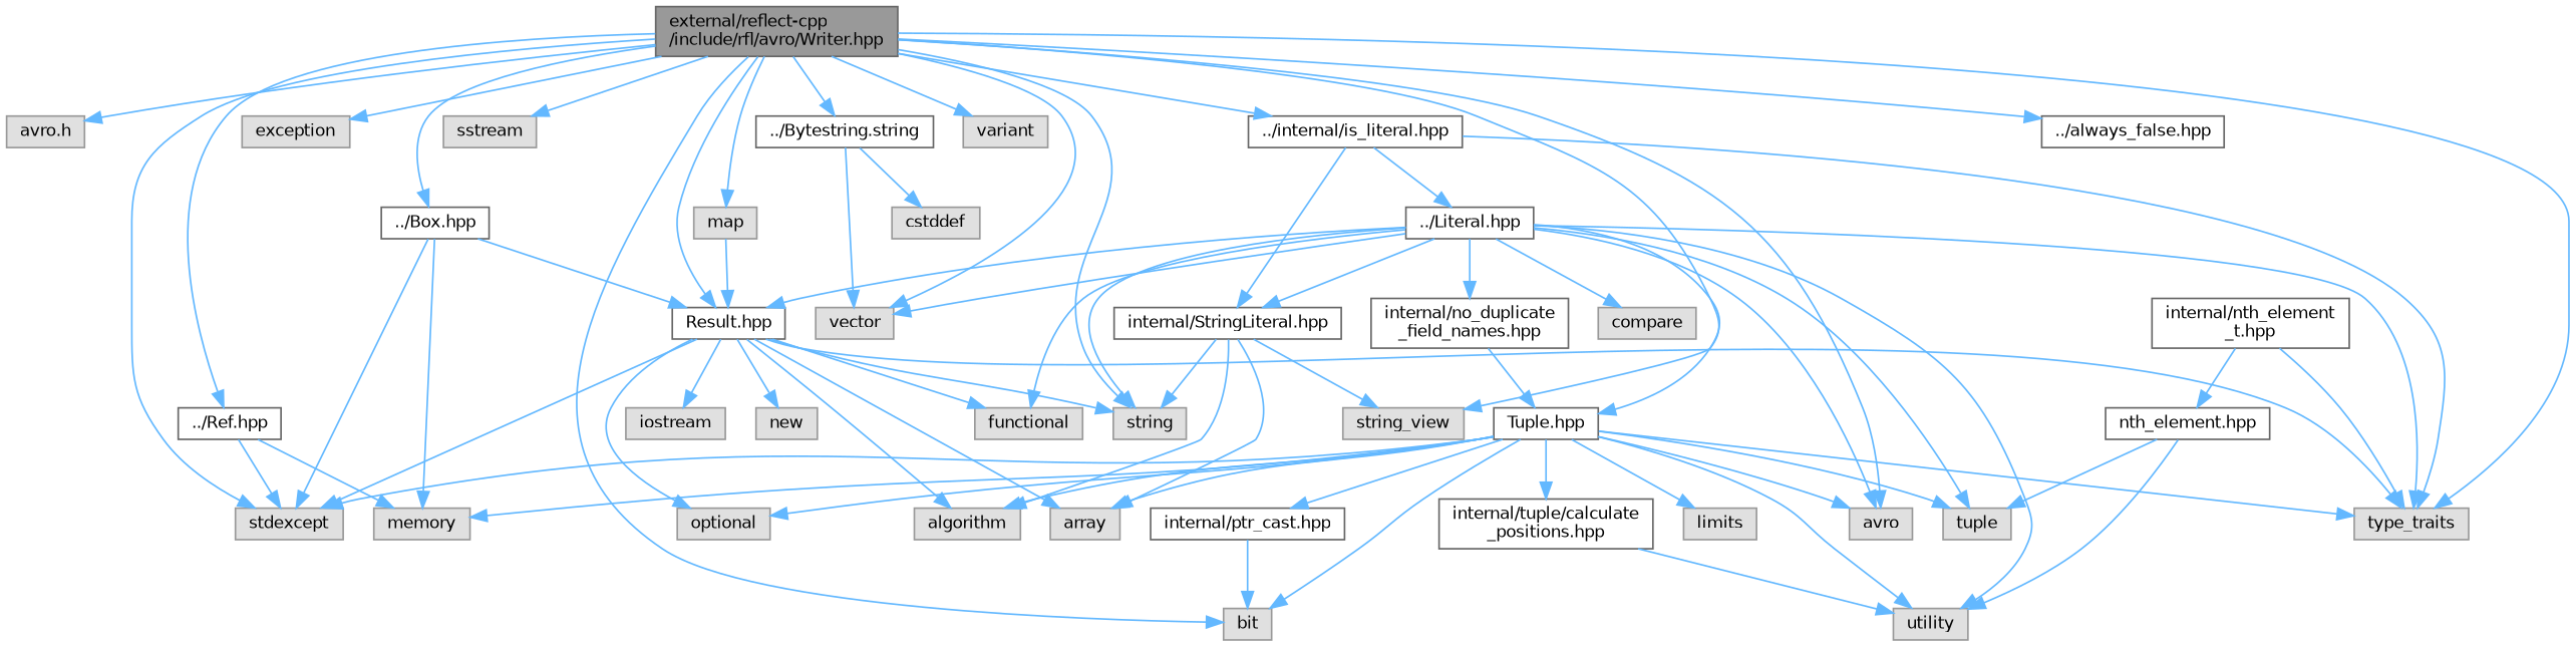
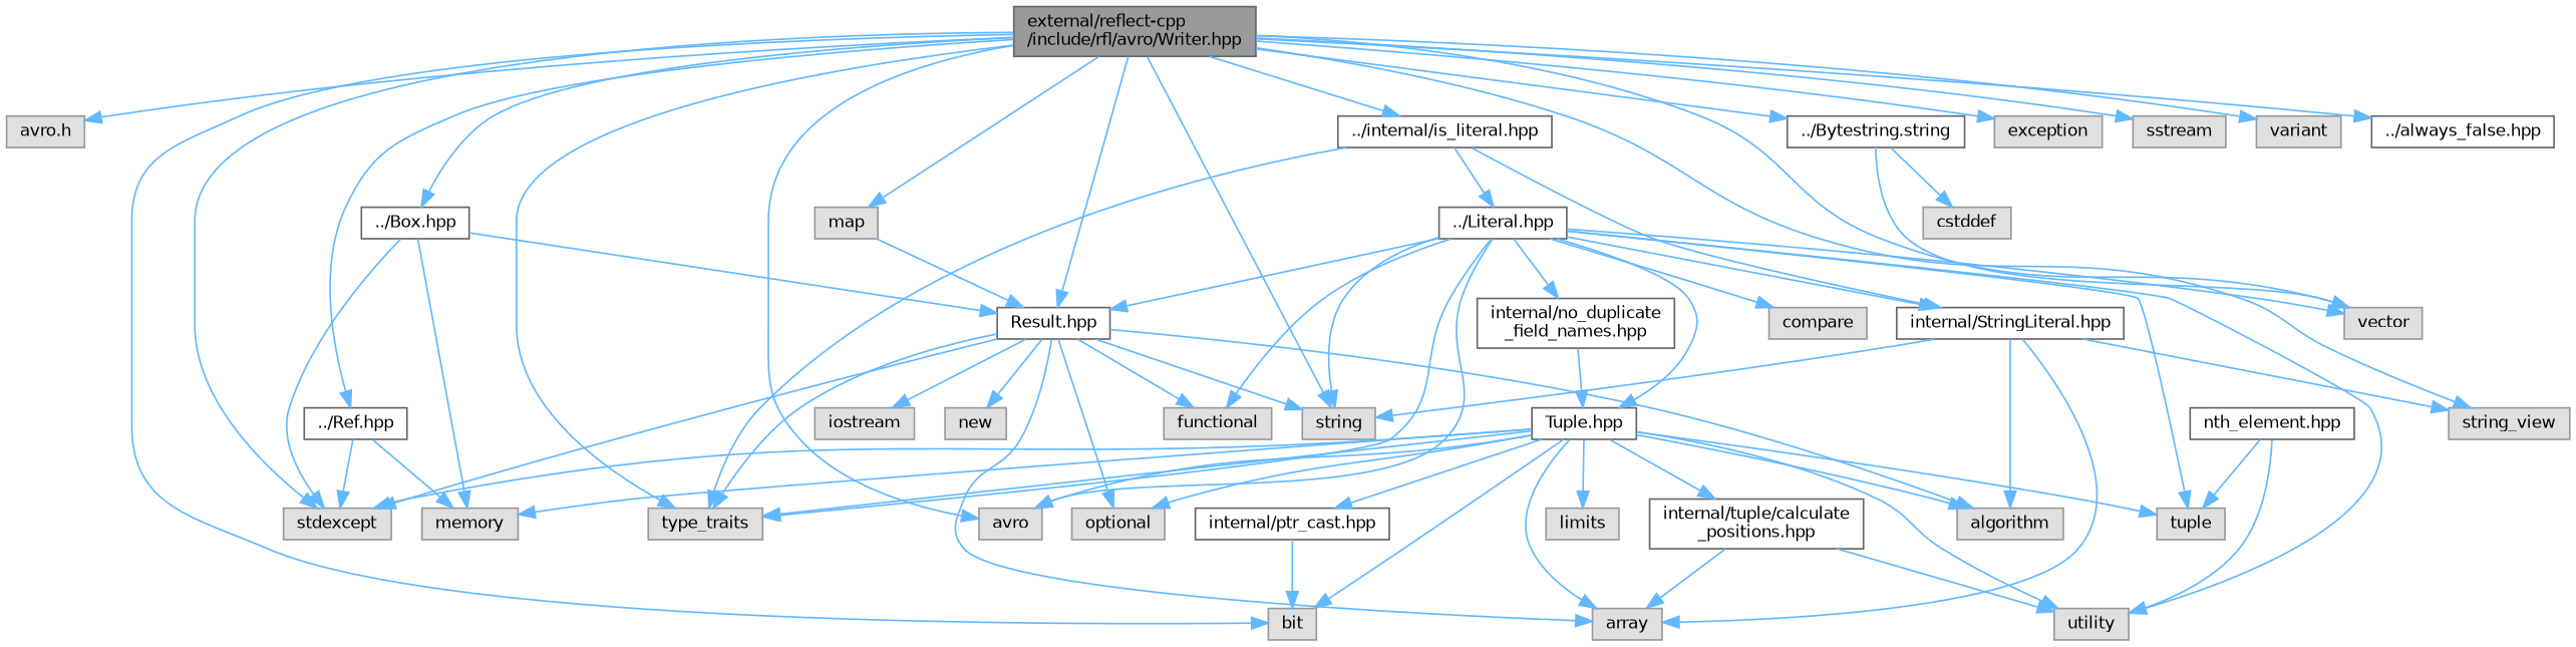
  digraph {
    node [color=grey60 fillcolor="#E0E0E0" fontname=Helvetica fontsize=10 shape=box style=filled]
    edge [color=steelblue1 fontname=Helvetica fontsize=10 labelfontname=Helvetica labelfontsize=10 style=solid]
    n1 [color=gray40 fillcolor=grey60 fontcolor=black height=0.2 label="external/reflect-cpp\l/include/rfl/avro/Writer.hpp" width=0.4]
    n2 [height=0.2 label="avro.h" width=0.4]
    n3 [height=0.2 label=bit width=0.4]
    n4 [height=0.2 label=avro width=0.4]
    n5 [height=0.2 label=exception width=0.4]
    n6 [height=0.2 label=map width=0.4]
    n7 [height=0.2 label=sstream width=0.4]
    n8 [height=0.2 label=stdexcept width=0.4]
    n9 [height=0.2 label=string width=0.4]
    n10 [height=0.2 label=string_view width=0.4]
    n11 [height=0.2 label=type_traits width=0.4]
    n12 [height=0.2 label=variant width=0.4]
    n13 [height=0.2 label=vector width=0.4]
    n14 [color=grey40 fillcolor=white height=0.2 label="../Box.hpp" width=0.4]
    n15 [color=grey40 fillcolor=white height=0.2 label="Result.hpp" width=0.4]
    n16 [color=grey40 fillcolor=white height=0.2 label="../Bytestring.string" width=0.4]
    n17 [color=grey40 fillcolor=white height=0.2 label="../Ref.hpp" width=0.4]
    n18 [color=grey40 fillcolor=white height=0.2 label="../always_false.hpp" width=0.4]
    n19 [color=grey40 fillcolor=white height=0.2 label="../internal/is_literal.hpp" width=0.4]
    n20 [height=0.2 label=memory width=0.4]
    n21 [height=0.2 label=algorithm width=0.4]
    n22 [height=0.2 label=array width=0.4]
    n23 [height=0.2 label=functional width=0.4]
    n24 [height=0.2 label=iostream width=0.4]
    n25 [height=0.2 label=new width=0.4]
    n26 [height=0.2 label=optional width=0.4]
    n27 [height=0.2 label=cstddef width=0.4]
    n28 [color=grey40 fillcolor=white height=0.2 label="../Literal.hpp" width=0.4]
    n29 [color=grey40 fillcolor=white height=0.2 label="internal/StringLiteral.hpp" width=0.4]
    n30 [height=0.2 label=compare width=0.4]
    n31 [height=0.2 label=tuple width=0.4]
    n32 [height=0.2 label=utility width=0.4]
    n33 [color=grey40 fillcolor=white height=0.2 label="Tuple.hpp" width=0.4]
    n34 [color=grey40 fillcolor=white height=0.2 label="internal/no_duplicate\l_field_names.hpp" width=0.4]
    n35 [height=0.2 label=limits width=0.4]
    n36 [color=grey40 fillcolor=white height=0.2 label="internal/ptr_cast.hpp" width=0.4]
    n37 [color=grey40 fillcolor=white height=0.2 label="internal/tuple/calculate\l_positions.hpp" width=0.4]
-   n38 [color=grey40 fillcolor=white height=0.2 label="internal/nth_element\l_t.hpp" width=0.4]
    n39 [color=grey40 fillcolor=white height=0.2 label="nth_element.hpp" width=0.4]
    n1 -> n2
    n1 -> n3
    n1 -> n4
    n1 -> n5
    n1 -> n6
    n1 -> n7
    n1 -> n8
    n1 -> n9
    n1 -> n10
    n1 -> n11
    n1 -> n12
    n1 -> n13
    n1 -> n14
    n1 -> n15
    n1 -> n16
    n1 -> n17
    n1 -> n18
    n1 -> n19
    n6 -> n15
    n14 -> n8
    n14 -> n15
    n14 -> n20
    n15 -> n8
    n15 -> n9
    n15 -> n11
    n15 -> n21
    n15 -> n22
    n15 -> n23
    n15 -> n24
    n15 -> n25
    n15 -> n26
    n16 -> n13
    n16 -> n27
    n17 -> n8
    n17 -> n20
    n19 -> n11
    n19 -> n28
    n19 -> n29
    n28 -> n4
    n28 -> n9
    n28 -> n11
    n28 -> n13
    n28 -> n15
    n28 -> n23
    n28 -> n29
    n28 -> n30
    n28 -> n31
    n28 -> n32
    n28 -> n33
    n28 -> n34
    n29 -> n9
    n29 -> n10
    n29 -> n21
    n29 -> n22
    n33 -> n3
    n33 -> n4
    n33 -> n8
    n33 -> n11
    n33 -> n20
    n33 -> n21
    n33 -> n22
    n33 -> n26
    n33 -> n31
    n33 -> n32
    n33 -> n35
    n33 -> n36
    n33 -> n37
    n34 -> n33
    n36 -> n3
+   n37 -> n22
    n37 -> n32
-   n38 -> n11
-   n38 -> n39
    n39 -> n31
    n39 -> n32
  }
